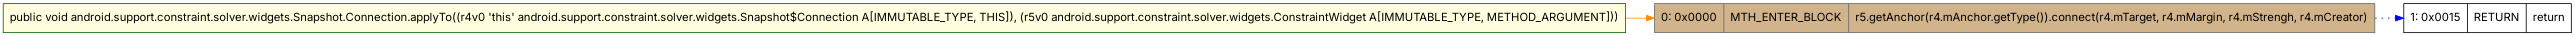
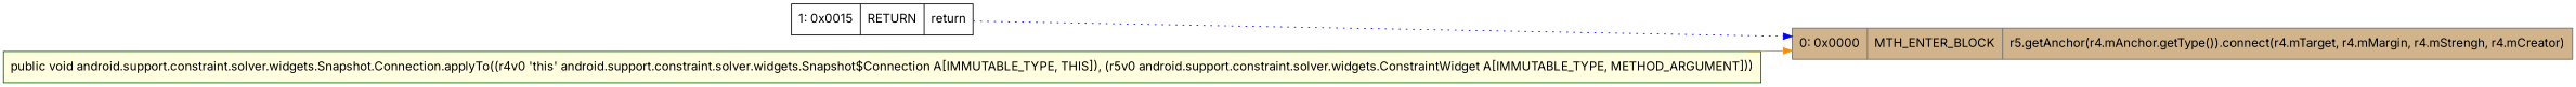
  digraph {
    rankdir=LR
    fontname=Inter
    node [shape=record style=filled fontname=Inter]
    edge [fontname=Inter]
    n1 [label="{0\:\ 0x0000|MTH_ENTER_BLOCK\l|r5.getAnchor(r4.mAnchor.getType()).connect(r4.mTarget, r4.mMargin, r4.mStrengh, r4.mCreator)\l}" fillcolor=tan color=gray40]
    n2 [label="{1\:\ 0x0015|RETURN\l|return\l}" fillcolor=white color=black]
    n3 [label="{public void android.support.constraint.solver.widgets.Snapshot.Connection.applyTo((r4v0 'this' android.support.constraint.solver.widgets.Snapshot$Connection A[IMMUTABLE_TYPE, THIS]), (r5v0 android.support.constraint.solver.widgets.ConstraintWidget A[IMMUTABLE_TYPE, METHOD_ARGUMENT])) }" fillcolor=lightyellow color=darkgreen]
-   n1 -> n2 [color=blue style=dotted]
+   n2 -> n1 [color=blue style=dotted]
    n3 -> n1 [color=darkorange style=solid]
  }
